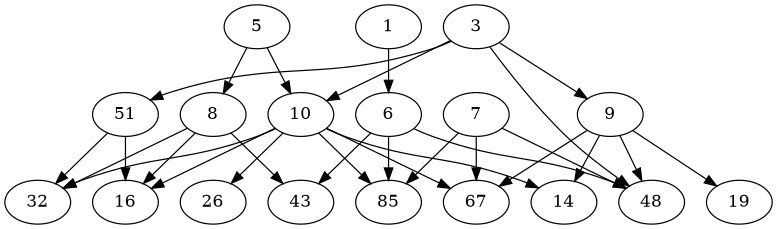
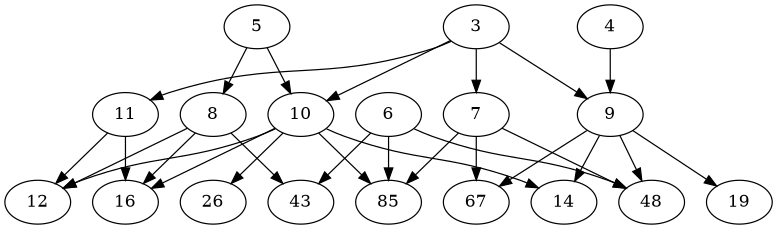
  digraph {
    node [alpha=0.09]
-   1 [expect_size=5900288]
    6 [alpha=0.02 expect_size=47852544]
    n3 [alpha=0.19 expect_size=20974592 label=43]
    n4 [alpha=0.10 expect_size=44056576 label=85]
    n5 [expect_size=47758336 label=48]
    10 [alpha=0.04 expect_size=7030784]
    n7 [alpha=0.01 expect_size=22726656 label=67]
-   12 [alpha=0.06 expect_size=22104064 label=32]
+   12 [alpha=0.06 expect_size=22104064]
    16 [alpha=0.05 expect_size=18677760]
    14 [alpha=0.13 expect_size=41781248]
    n11 [alpha=0.16 expect_size=46774272 label=26]
    3 [expect_size=50470912]
    7 [alpha=0.11 expect_size=8537088]
    9 [alpha=0.17 expect_size=32532480]
-   11 [alpha=0.04 expect_size=47578112 label=51]
+   11 [alpha=0.04 expect_size=47578112]
    19 [alpha=0.11 expect_size=7104512]
+   4 [alpha=0.01 expect_size=27972608]
    5 [expect_size=45616128]
    8 [alpha=0.03 expect_size=51215360]
-   1 -> 6
    6 -> n3
    6 -> n4
    6 -> n5
    10 -> n4
-   10 -> n7
    10 -> 12
    10 -> 16
    10 -> 14
    10 -> n11
    3 -> 10
-   3 -> n5
+   3 -> 7
    3 -> 9
    3 -> 11
    7 -> n4
    7 -> n5
    7 -> n7
    9 -> n5
    9 -> n7
    9 -> 14
    9 -> 19
    11 -> 12
    11 -> 16
+   4 -> 9
    5 -> 10
    5 -> 8
    8 -> n3
    8 -> 12
    8 -> 16
  }
